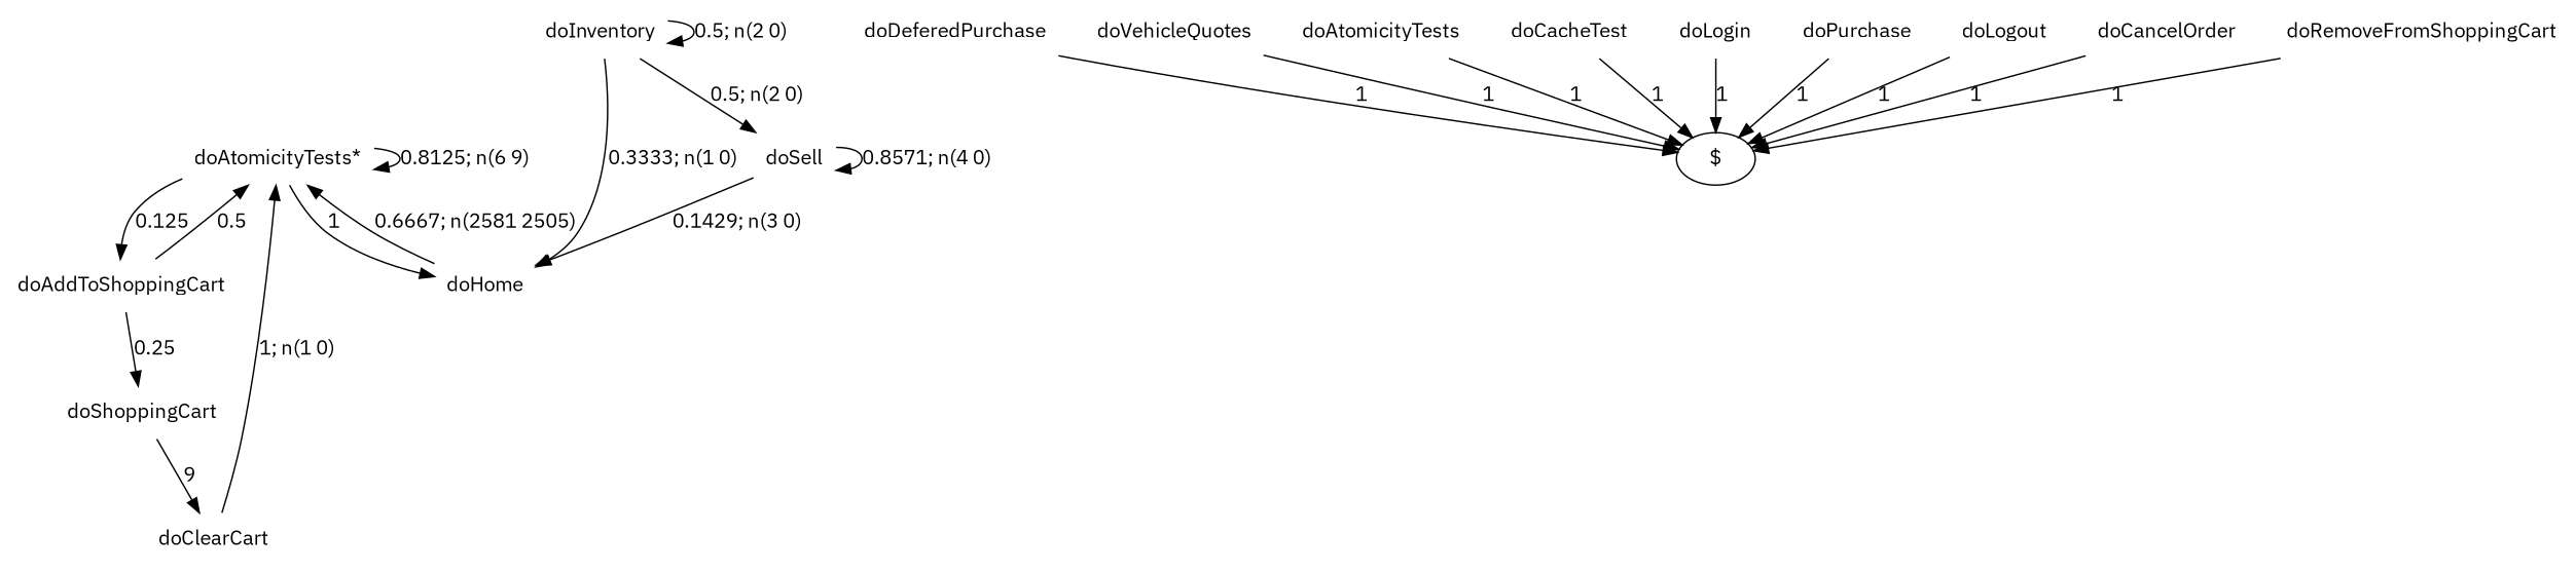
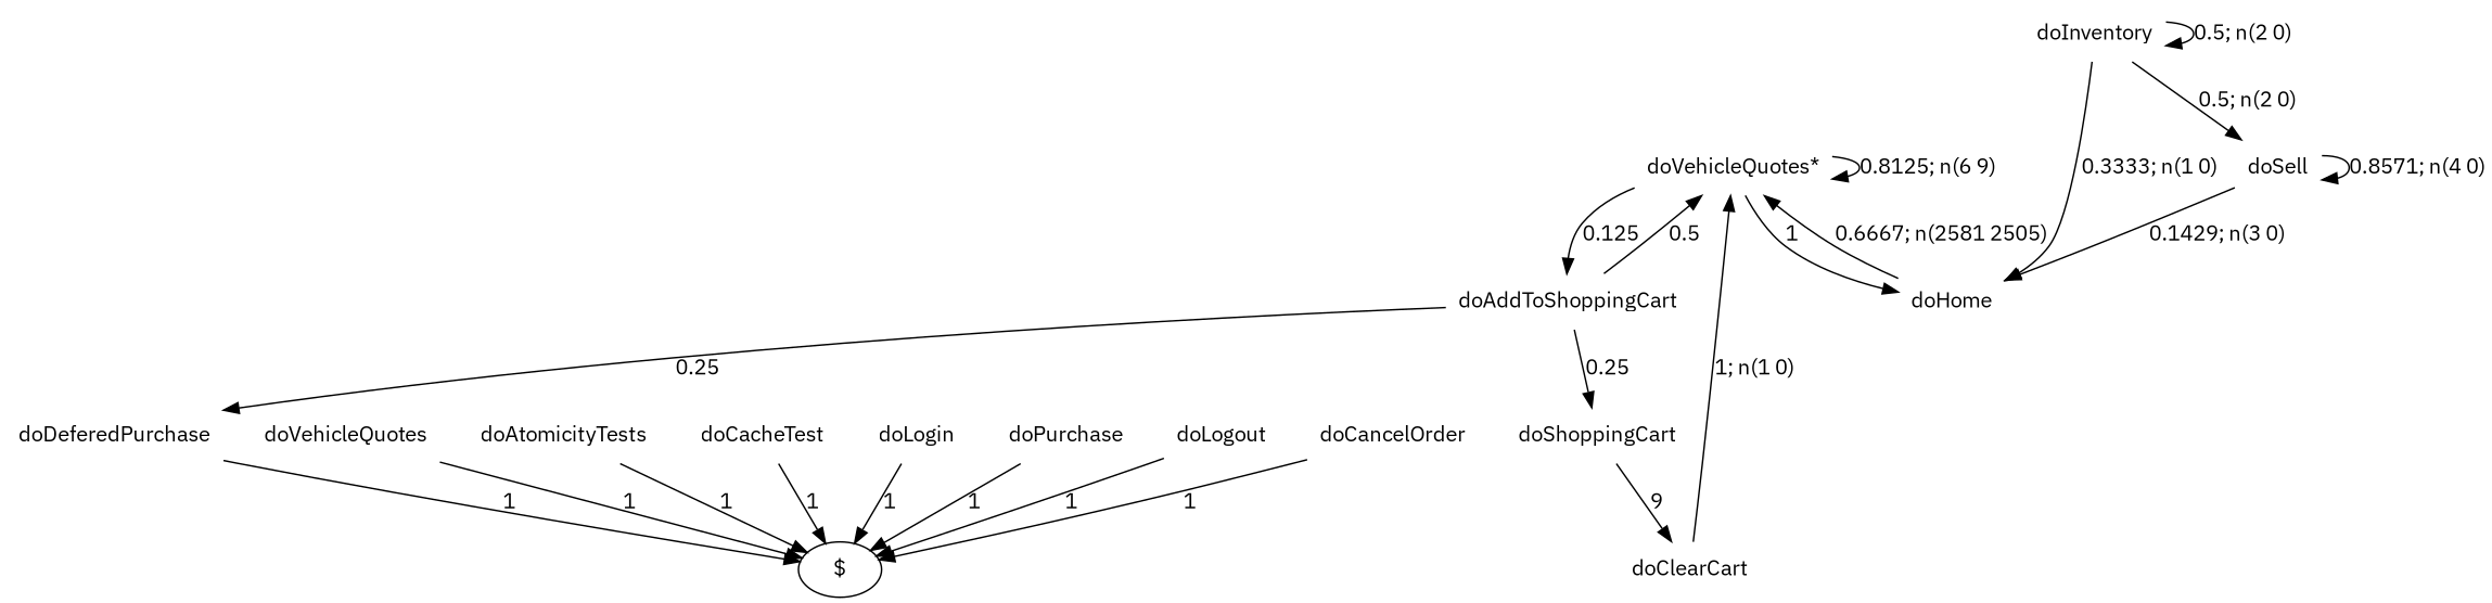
  digraph {
    fontname="IBM Plex Sans"
    node [fontname="IBM Plex Sans" shape=none]
    edge [fontname="IBM Plex Sans" style=solid]
-   n1 [label="doAtomicityTests*"]
+   n1 [label="doVehicleQuotes*"]
    n2 [label=doAddToShoppingCart]
    n3 [label=doHome]
    n4 [label=doDeferedPurchase]
    n5 [label=doShoppingCart]
    n6 [label=doVehicleQuotes]
    "$" [shape=""]
    n8 [label=doAtomicityTests]
    n9 [label=doCacheTest]
    n10 [label=doLogin]
    n11 [label=doClearCart]
    n12 [label=doInventory]
    n13 [label=doSell]
    n14 [label=doPurchase]
    n15 [label=doLogout]
    n16 [label=doCancelOrder]
-   n17 [label=doRemoveFromShoppingCart]
    n1 -> n1 [label="0.8125; n(6 9)"]
    n1 -> n2 [label=0.125]
    n1 -> n3 [label=1]
    n2 -> n1 [label=0.5]
+   n2 -> n4 [label=0.25]
    n2 -> n5 [label=0.25]
    n3 -> n1 [label="0.6667; n(2581 2505)"]
    n4 -> "$" [label=1]
    n5 -> n11 [label=9]
    n6 -> "$" [label=1]
    n8 -> "$" [label=1]
    n9 -> "$" [label=1]
    n10 -> "$" [label=1]
    n11 -> n1 [label="1; n(1 0)"]
    n12 -> n3 [label="0.3333; n(1 0)"]
    n12 -> n12 [label="0.5; n(2 0)"]
    n12 -> n13 [label="0.5; n(2 0)"]
    n13 -> n3 [label="0.1429; n(3 0)"]
    n13 -> n13 [label="0.8571; n(4 0)"]
    n14 -> "$" [label=1]
    n15 -> "$" [label=1]
    n16 -> "$" [label=1]
-   n17 -> "$" [label=1]
  }
